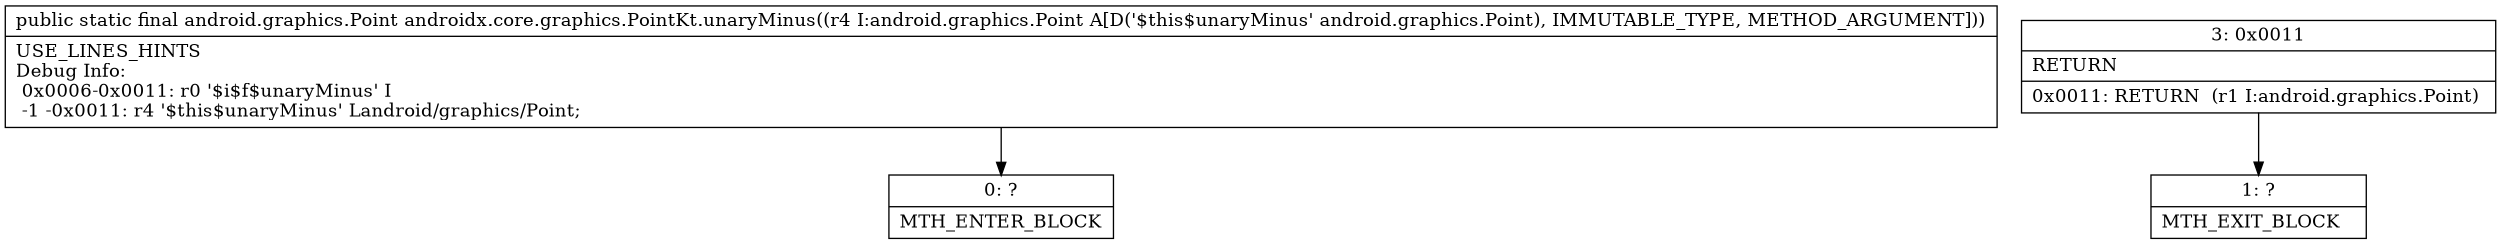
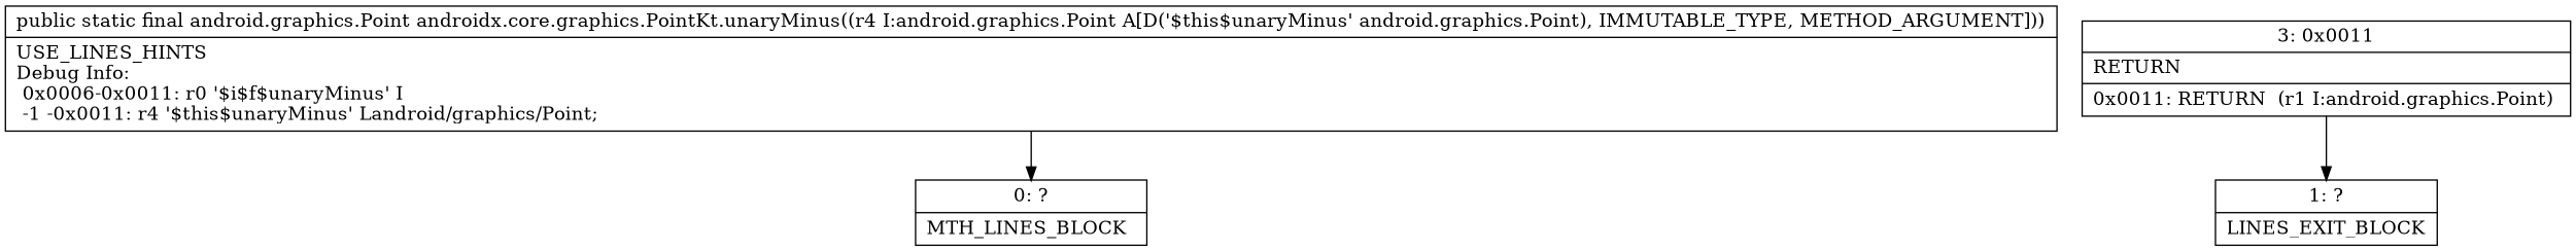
  digraph {
    node [shape=record]
-   n1 [label="{0\:\ ?|MTH_ENTER_BLOCK\l}"]
+   n1 [label="{0\:\ ?|MTH_LINES_BLOCK\l}"]
    n2 [label="{3\:\ 0x0011|RETURN\l|0x0011: RETURN  (r1 I:android.graphics.Point) \l}"]
-   n3 [label="{1\:\ ?|MTH_EXIT_BLOCK\l}"]
+   n3 [label="{1\:\ ?|LINES_EXIT_BLOCK\l}"]
    n4 [label="{public static final android.graphics.Point androidx.core.graphics.PointKt.unaryMinus((r4 I:android.graphics.Point A[D('$this$unaryMinus' android.graphics.Point), IMMUTABLE_TYPE, METHOD_ARGUMENT]))  | USE_LINES_HINTS\lDebug Info:\l  0x0006\-0x0011: r0 '$i$f$unaryMinus' I\l  \-1 \-0x0011: r4 '$this$unaryMinus' Landroid\/graphics\/Point;\l}"]
    n2 -> n3
    n4 -> n1
  }
